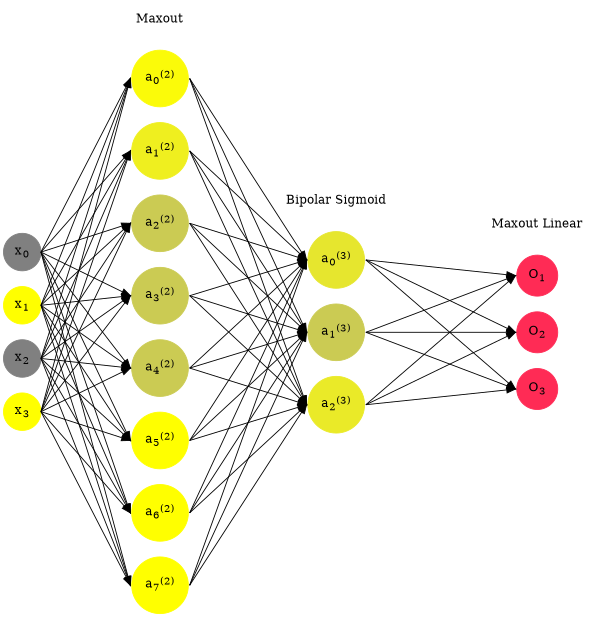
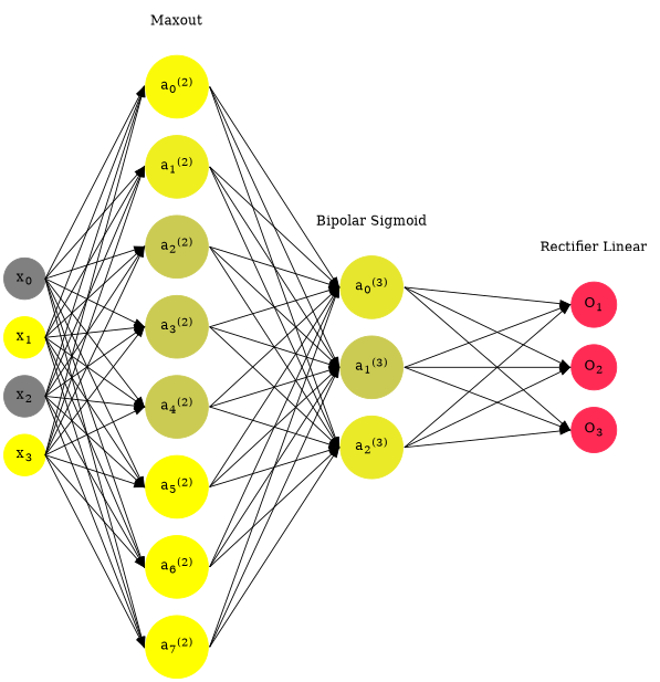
  digraph {
    rankdir=LR
    ranksep=1.4
    splines=false
    node [shape=circle style=filled]
    edge [headport=w style=solid tailport=e]
    n1 [color="0.1667, 0.0, 0.5" fillcolor="0.1667, 0.0, 0.5" label=<x<sub>0</sub>>]
    n2 [color="0.1667, 1.0, 1.0" fillcolor="0.1667, 1.0, 1.0" label=<x<sub>1</sub>>]
    n3 [color="0.1667, 0.0, 0.5" fillcolor="0.1667, 0.0, 0.5" label=<x<sub>2</sub>>]
    n4 [color="0.1667, 1.0, 1.0" fillcolor="0.1667, 1.0, 1.0" label=<x<sub>3</sub>>]
    n5 [color="0.1667, 0.961997, 0.980998" fillcolor="0.1667, 0.961997, 0.980998" label=<a<sub>0</sub><sup>(2)</sup>>]
    n6 [color="0.1667, 0.868068, 0.934034" fillcolor="0.1667, 0.868068, 0.934034" label=<a<sub>1</sub><sup>(2)</sup>>]
    n7 [color="0.1667, 0.588004, 0.794002" fillcolor="0.1667, 0.588004, 0.794002" label=<a<sub>2</sub><sup>(2)</sup>>]
    n8 [color="0.1667, 0.588004, 0.794002" fillcolor="0.1667, 0.588004, 0.794002" label=<a<sub>3</sub><sup>(2)</sup>>]
    n9 [color="0.1667, 0.588004, 0.794002" fillcolor="0.1667, 0.588004, 0.794002" label=<a<sub>4</sub><sup>(2)</sup>>]
    n10 [color="0.1667, 1.047926, 1.023963" fillcolor="0.1667, 1.047926, 1.023963" label=<a<sub>5</sub><sup>(2)</sup>>]
    n11 [color="0.1667, 1.047926, 1.023963" fillcolor="0.1667, 1.047926, 1.023963" label=<a<sub>6</sub><sup>(2)</sup>>]
    n12 [color="0.1667, 1.047926, 1.023963" fillcolor="0.1667, 1.047926, 1.023963" label=<a<sub>7</sub><sup>(2)</sup>>]
    n13 [color="0.1667, 0.797638, 0.898819" fillcolor="0.1667, 0.797638, 0.898819" label=<a<sub>0</sub><sup>(3)</sup>>]
    n14 [color="0.1667, 0.589116, 0.794558" fillcolor="0.1667, 0.589116, 0.794558" label=<a<sub>1</sub><sup>(3)</sup>>]
    n15 [color="0.1667, 0.828587, 0.914294" fillcolor="0.1667, 0.828587, 0.914294" label=<a<sub>2</sub><sup>(3)</sup>>]
    n16 [color="0.9667, 0.83, 1.0" fillcolor="0.9667, 0.83, 1.0" label=<O<sub>1</sub>>]
    n17 [color="0.9667, 0.83, 1.0" fillcolor="0.9667, 0.83, 1.0" label=<O<sub>2</sub>>]
    n18 [color="0.9667, 0.83, 1.0" fillcolor="0.9667, 0.83, 1.0" label=<O<sub>3</sub>>]
    n19 [label=Maxout shape=plaintext style=""]
    n20 [label="Bipolar Sigmoid" shape=plaintext style=""]
-   n21 [label="Maxout Linear" shape=plaintext style=""]
+   n21 [label="Rectifier Linear" shape=plaintext style=""]
    subgraph sub_1 {
      n1
    }
    subgraph sub_2 {
      n2
    }
    subgraph sub_3 {
      n3
    }
    subgraph sub_4 {
      n4
    }
    subgraph sub_5 {
      n5
    }
    subgraph sub_6 {
      n6
    }
    subgraph sub_7 {
      n7
    }
    subgraph sub_8 {
      n8
    }
    subgraph sub_9 {
      n9
    }
    subgraph sub_10 {
      n10
    }
    subgraph sub_11 {
      n11
    }
    subgraph sub_12 {
      n12
    }
    subgraph sub_13 {
      n13
    }
    subgraph sub_14 {
      n14
    }
    subgraph sub_15 {
      n15
    }
    subgraph sub_16 {
      n16
    }
    subgraph sub_17 {
      n17
    }
    subgraph sub_18 {
      n18
    }
    subgraph sub_19 {
      rank=same
      n1
      n2
      n3
      n4
    }
    subgraph sub_20 {
      rank=same
      n5
      n6
      n7
      n8
      n9
      n10
      n11
      n12
    }
    subgraph sub_21 {
      rank=same
      n13
      n14
      n15
    }
    subgraph sub_22 {
      rank=same
      n16
      n17
      n18
    }
    subgraph sub_23 {
      rank=same
      n5
      n19
    }
    subgraph sub_24 {
      rank=same
      n13
      n20
    }
    subgraph sub_25 {
      rank=same
      n16
      n21
    }
    n1 -> n2 [style=invis]
    n1 -> n5
    n1 -> n6
    n1 -> n7
    n1 -> n8
    n1 -> n9
    n1 -> n10
    n1 -> n11
    n1 -> n12
    n2 -> n3 [style=invis]
    n2 -> n5
    n2 -> n6
    n2 -> n7
    n2 -> n8
    n2 -> n9
    n2 -> n10
    n2 -> n11
    n2 -> n12
    n3 -> n4 [style=invis]
    n3 -> n5
    n3 -> n6
    n3 -> n7
    n3 -> n8
    n3 -> n9
    n3 -> n10
    n3 -> n11
    n3 -> n12
    n4 -> n5
    n4 -> n6
    n4 -> n7
    n4 -> n8
    n4 -> n9
    n4 -> n10
    n4 -> n11
    n4 -> n12
    n5 -> n6 [style=invis]
    n5 -> n13
    n5 -> n14
    n5 -> n15
    n6 -> n7 [style=invis]
    n6 -> n13
    n6 -> n14
    n6 -> n15
    n7 -> n8 [style=invis]
    n7 -> n13
    n7 -> n14
    n7 -> n15
    n8 -> n9 [style=invis]
    n8 -> n13
    n8 -> n14
    n8 -> n15
    n9 -> n10 [style=invis]
    n9 -> n13
    n9 -> n14
    n9 -> n15
    n10 -> n11 [style=invis]
    n10 -> n13
    n10 -> n14
    n10 -> n15
    n11 -> n12 [style=invis]
    n11 -> n13
    n11 -> n14
    n11 -> n15
    n12 -> n13
    n12 -> n14
    n12 -> n15
    n13 -> n14 [style=invis]
    n13 -> n16
    n13 -> n17
    n13 -> n18
    n14 -> n15 [style=invis]
    n14 -> n16
    n14 -> n17
    n14 -> n18
    n15 -> n16
    n15 -> n17
    n15 -> n18
    n16 -> n17 [style=invis]
    n17 -> n18 [style=invis]
    n19 -> n5 [style=invis]
    n20 -> n13 [style=invis]
    n21 -> n16 [style=invis]
  }
